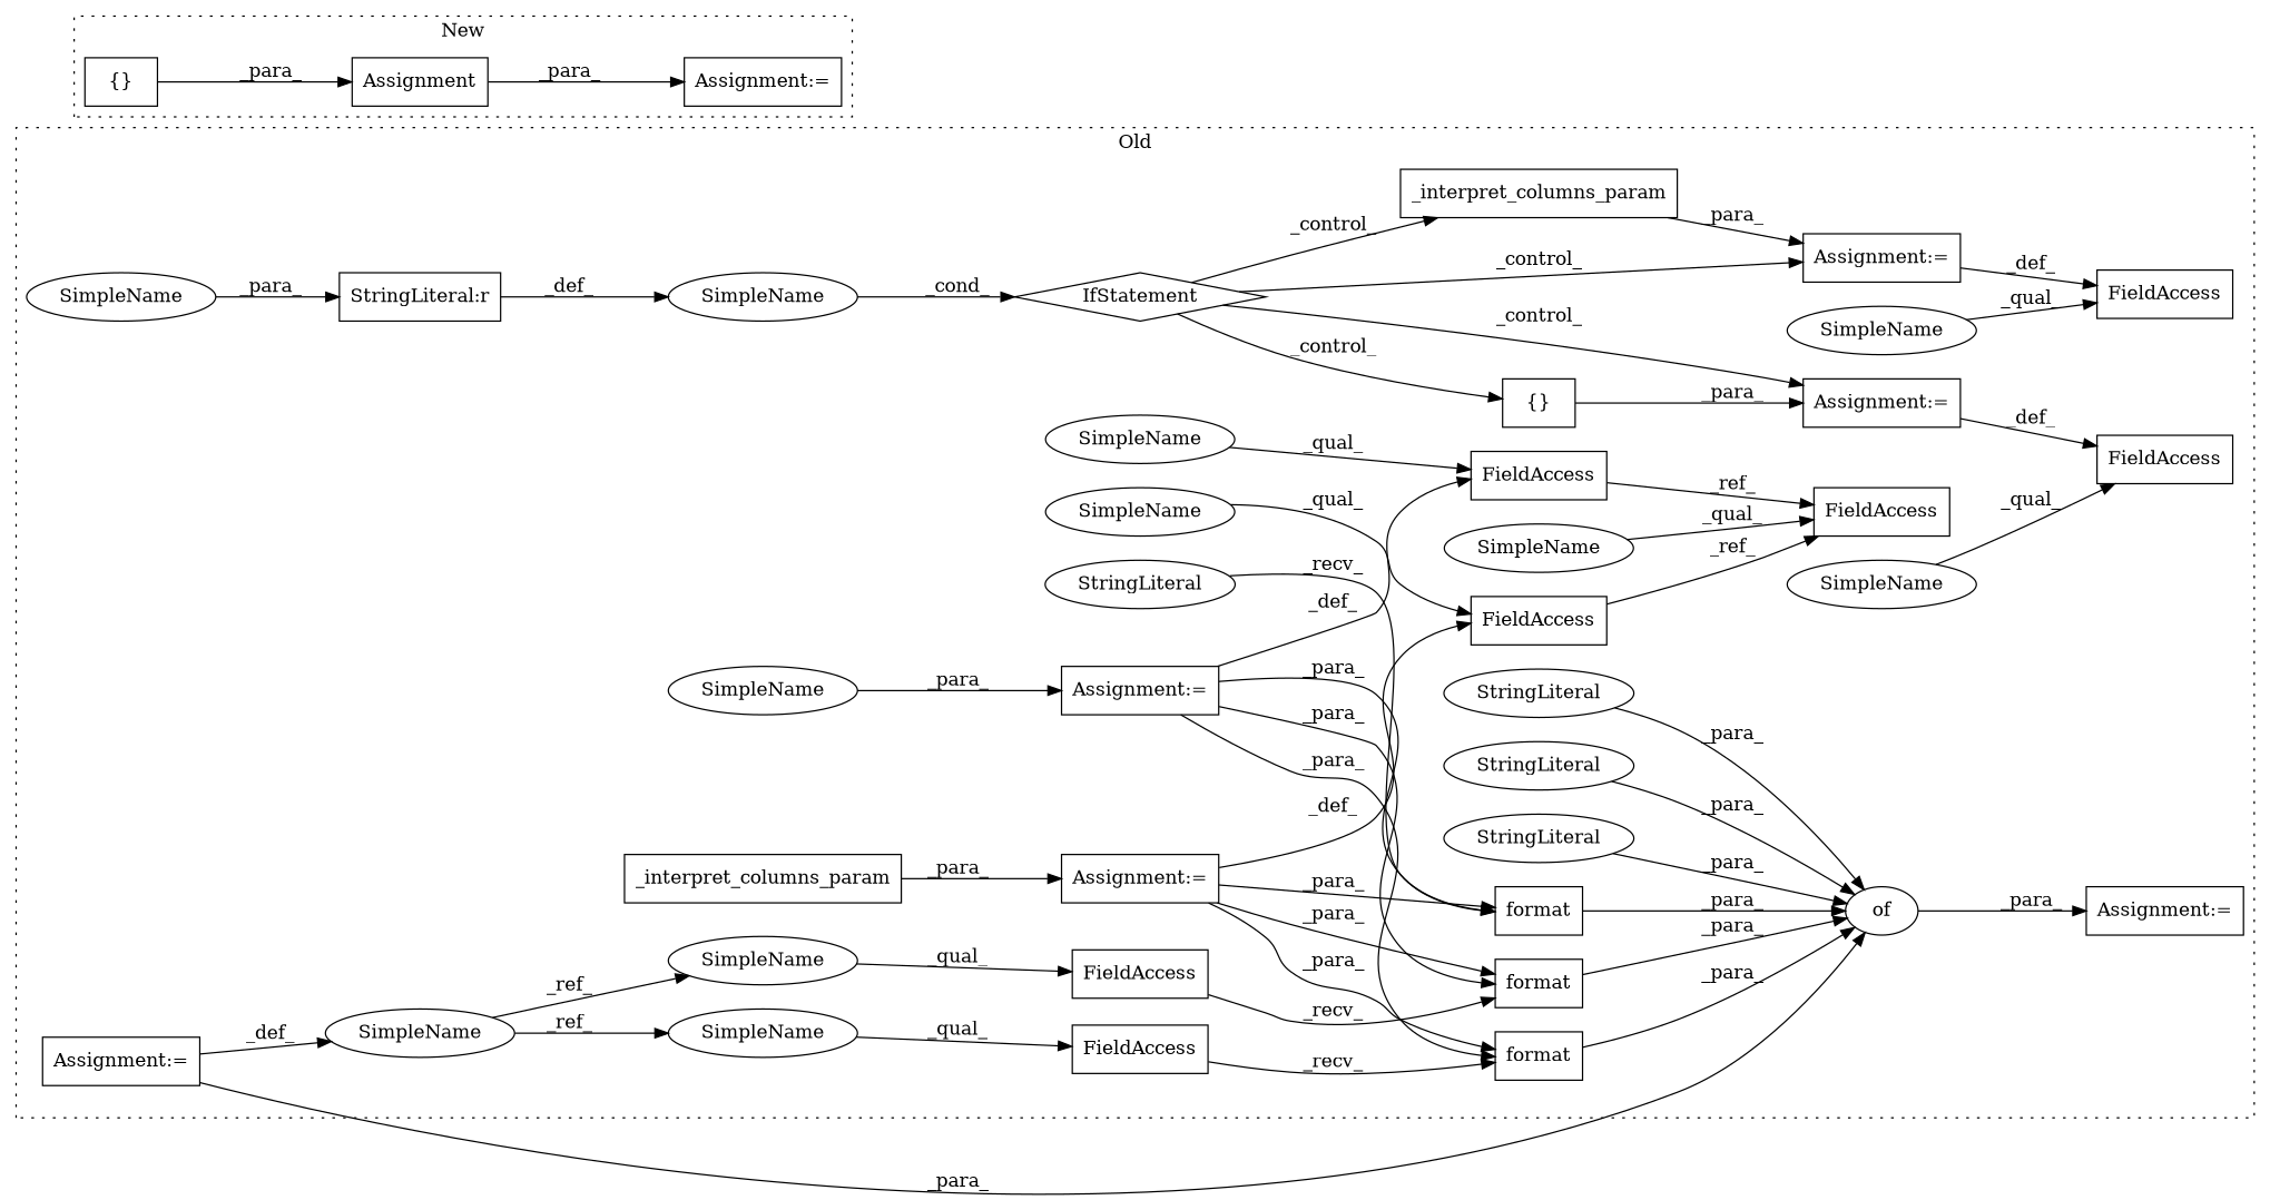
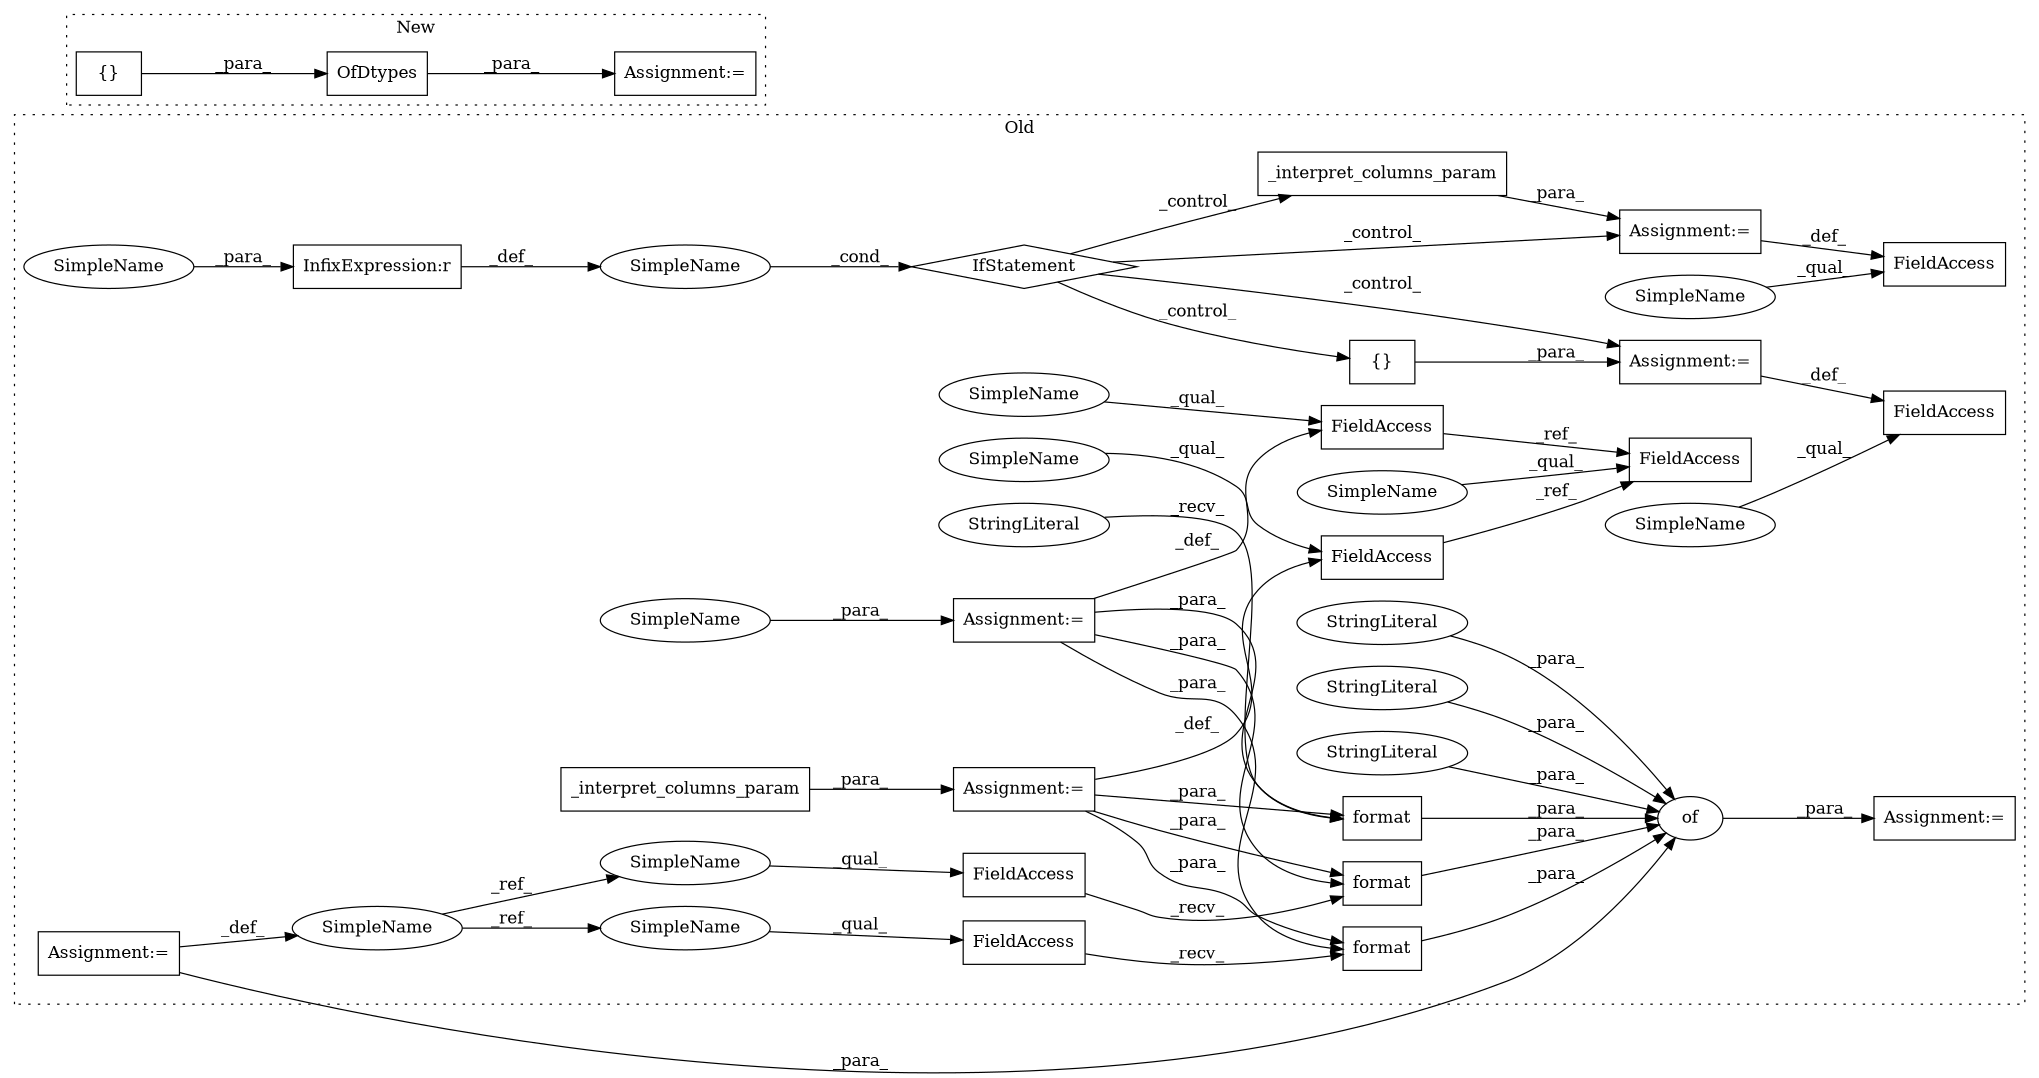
  digraph {
    rankdir=LR
    node [a=42 l=4 s=1073 shape=box]
    n1 [a=4 l=2 label="{}" s=1049]
    n2 [label=SimpleName shape=ellipse l="" s=""]
    n3 [a=32 l="25,1" label=_interpret_columns_param s="1095,1135"]
-   n4 [a=27 label="StringLiteral:r" s=992]
+   n4 [a=27 label="InfixExpression:r" s=992]
    n5 [a=22 l=21 label=FieldAccess]
    n6 [a=22 l=21 label=FieldAccess s=1010]
    n7 [a=22 l=13 label=FieldAccess s=874]
    n8 [a=25 l="4,2" label=IfStatement s="973,1000" shape=diamond]
    n9 [a=7 l=1 label="Assignment:=" s=1031]
    n10 [a=7 l=1 label="Assignment:=" s=1094]
    n11 [a=7 l=1 label="Assignment:=" s=887]
    n12 [a=32 l="7,1" label=format s="1377,1420"]
    n13 [a=32 l="7,1" label=format s="1290,1304"]
    n14 [a=45 l=11 label=StringLiteral s=1365 shape=ellipse]
    n15 [a=32 l="7,1" label=format s="1342,1356"]
    n16 [a=22 l=13 label=FieldAccess s=914]
    n17 [a=22 l=26 label=FieldAccess s=1263]
    n18 [l=6 label=SimpleName s=833 shape=ellipse]
    n19 [a=22 l=26 label=FieldAccess s=1315]
    n20 [a=22 l=13 label=FieldAccess s=1215]
    n21 [a=32 l="25,1" label=_interpret_columns_param s="928,960"]
    n22 [a=32 l="3,1" label=of s="1252,1421" shape=ellipse]
    n23 [a=45 l=6 label=StringLiteral s=1358 shape=ellipse]
    n24 [a=45 l=7 label=StringLiteral s=1255 shape=ellipse]
    n25 [a=45 l=8 label=StringLiteral s=1306 shape=ellipse]
    n26 [a=7 l=1 label="Assignment:=" s=1247]
    n27 [a=7 l=6 label="Assignment:=" s=833]
    n28 [a=7 l=1 label="Assignment:=" s=927]
    n29 [label=SimpleName s=1215 shape=ellipse]
    n30 [label=SimpleName s=874 shape=ellipse]
    n31 [label=SimpleName s=914 shape=ellipse]
    n32 [label=SimpleName s=1010 shape=ellipse]
    n33 [label=SimpleName shape=ellipse]
    n34 [label=SimpleName s=996 shape=ellipse]
    n35 [label=SimpleName s=888 shape=ellipse]
    n36 [l=6 label=SimpleName s=1263 shape=ellipse]
    n37 [l=6 label=SimpleName s=1315 shape=ellipse]
-   n38 [a=32 l="9,1" label=Assignment s="891,933"]
+   n38 [a=32 l="9,1" label=OfDtypes s="891,933"]
    n39 [a=4 l="1,1" label="{}" s="912,932"]
    n40 [a=7 l=1 label="Assignment:=" s=890]
    subgraph cluster_1 {
      label=Old
      style=dotted
      n1
      n2
      n3
      n4
      n5
      n6
      n7
      n8
      n9
      n10
      n11
      n12
      n13
      n14
      n15
      n16
      n17
      n18
      n19
      n20
      n21
      n22
      n23
      n24
      n25
      n26
      n27
      n28
      n29
      n30
      n31
      n32
      n33
      n34
      n35
      n36
      n37
    }
    subgraph cluster_2 {
      label=New
      style=dotted
      n38
      n39
      n40
    }
    n1 -> n9 [label=_para_]
    n2 -> n8 [label=_cond_]
    n3 -> n10 [label=_para_]
    n4 -> n2 [label=_def_]
    n7 -> n20 [label=_ref_]
    n8 -> n1 [label=_control_]
    n8 -> n3 [label=_control_]
    n8 -> n9 [label=_control_]
    n8 -> n10 [label=_control_]
    n9 -> n6 [label=_def_]
    n10 -> n5 [label=_def_]
    n11 -> n7 [label=_def_]
    n11 -> n12 [label=_para_]
    n11 -> n13 [label=_para_]
    n11 -> n15 [label=_para_]
    n12 -> n22 [label=_para_]
    n13 -> n22 [label=_para_]
    n14 -> n12 [label=_recv_]
    n15 -> n22 [label=_para_]
    n16 -> n20 [label=_ref_]
    n17 -> n13 [label=_recv_]
    n18 -> n36 [label=_ref_]
    n18 -> n37 [label=_ref_]
    n19 -> n15 [label=_recv_]
    n21 -> n28 [label=_para_]
    n22 -> n26 [label=_para_]
    n23 -> n22 [label=_para_]
    n24 -> n22 [label=_para_]
    n25 -> n22 [label=_para_]
    n27 -> n18 [label=_def_]
    n27 -> n22 [label=_para_]
    n28 -> n12 [label=_para_]
    n28 -> n13 [label=_para_]
    n28 -> n15 [label=_para_]
    n28 -> n16 [label=_def_]
    n29 -> n20 [label=_qual_]
    n30 -> n7 [label=_qual_]
    n31 -> n16 [label=_qual_]
    n32 -> n6 [label=_qual_]
    n33 -> n5 [label=_qual_]
    n34 -> n4 [label=_para_]
    n35 -> n11 [label=_para_]
    n36 -> n17 [label=_qual_]
    n37 -> n19 [label=_qual_]
    n38 -> n40 [label=_para_]
    n39 -> n38 [label=_para_]
  }
